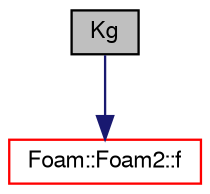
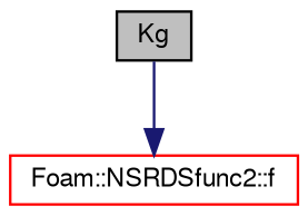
  digraph {
    rankdir=TB
    node [fontname=FreeSans fontsize=10 shape=record]
    n1 [color=black fillcolor=grey75 fontcolor=black height=0.2 label=Kg style=filled width=0.4]
-   n2 [color=red height=0.2 label="Foam::Foam2::f" width=0.4]
+   n2 [color=red height=0.2 label="Foam::NSRDSfunc2::f" width=0.4]
    n1 -> n2 [color=midnightblue fontname=FreeSans fontsize=10 labelfontname=FreeSans labelfontsize=10 style=solid]
  }
